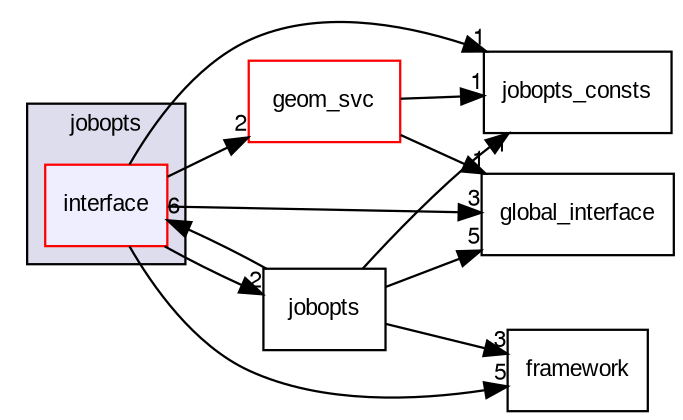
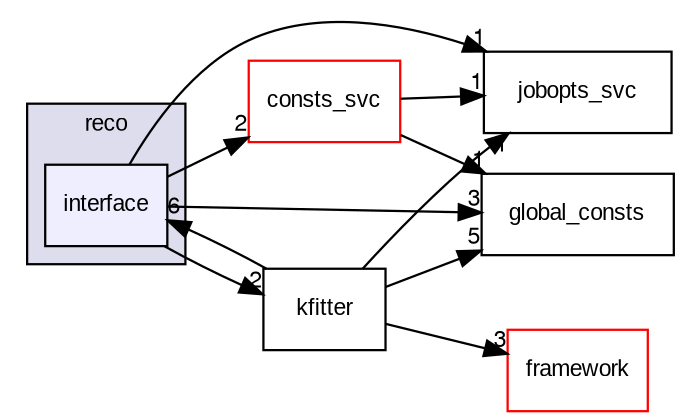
  digraph {
    compound=true
    fontname="Liberation Sans"
    rankdir=LR
    node [fontname="Liberation Sans" fontsize=10 shape=box]
    edge [fontname="Liberation Sans" headlabel=1 labeldistance=1.5 labelfontname=FreeSans labelfontsize=10]
-   n1 [fillcolor="#eeeeff" label=interface pencolor=black style=filled color=red]
-   n2 [color=red label=geom_svc]
-   n3 [color=black label=framework]
-   n4 [label=jobopts_consts]
-   n5 [label=global_interface]
-   n6 [label=jobopts]
+   n1 [fillcolor="#eeeeff" label=interface pencolor=black style=filled]
+   n2 [color=red label=consts_svc]
+   n3 [color=red label=framework]
+   n4 [label=jobopts_svc]
+   n5 [label=global_consts]
+   n6 [label=kfitter]
    subgraph cluster_1 {
      bgcolor="#ddddee"
      fontsize=10
-     label=jobopts
+     label=reco
      pencolor=black
      n1
    }
    n1 -> n2 [headlabel=2]
-   n1 -> n3 [headlabel=5]
    n1 -> n4
    n1 -> n5 [headlabel=3]
    n1 -> n6 [headlabel=2]
    n2 -> n4
    n2 -> n5
    n6 -> n1 [headlabel=6]
    n6 -> n3 [headlabel=3]
    n6 -> n4
    n6 -> n5 [headlabel=5]
  }
